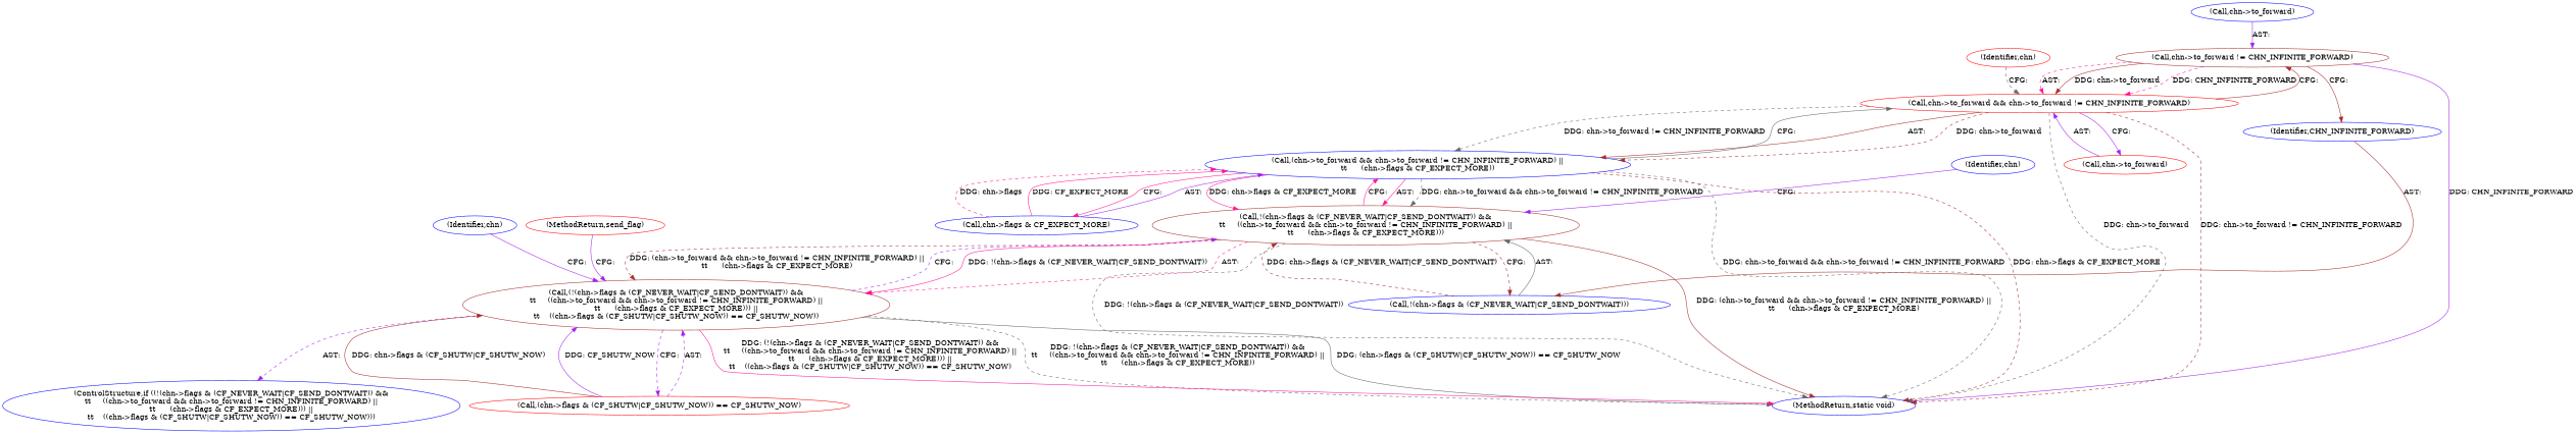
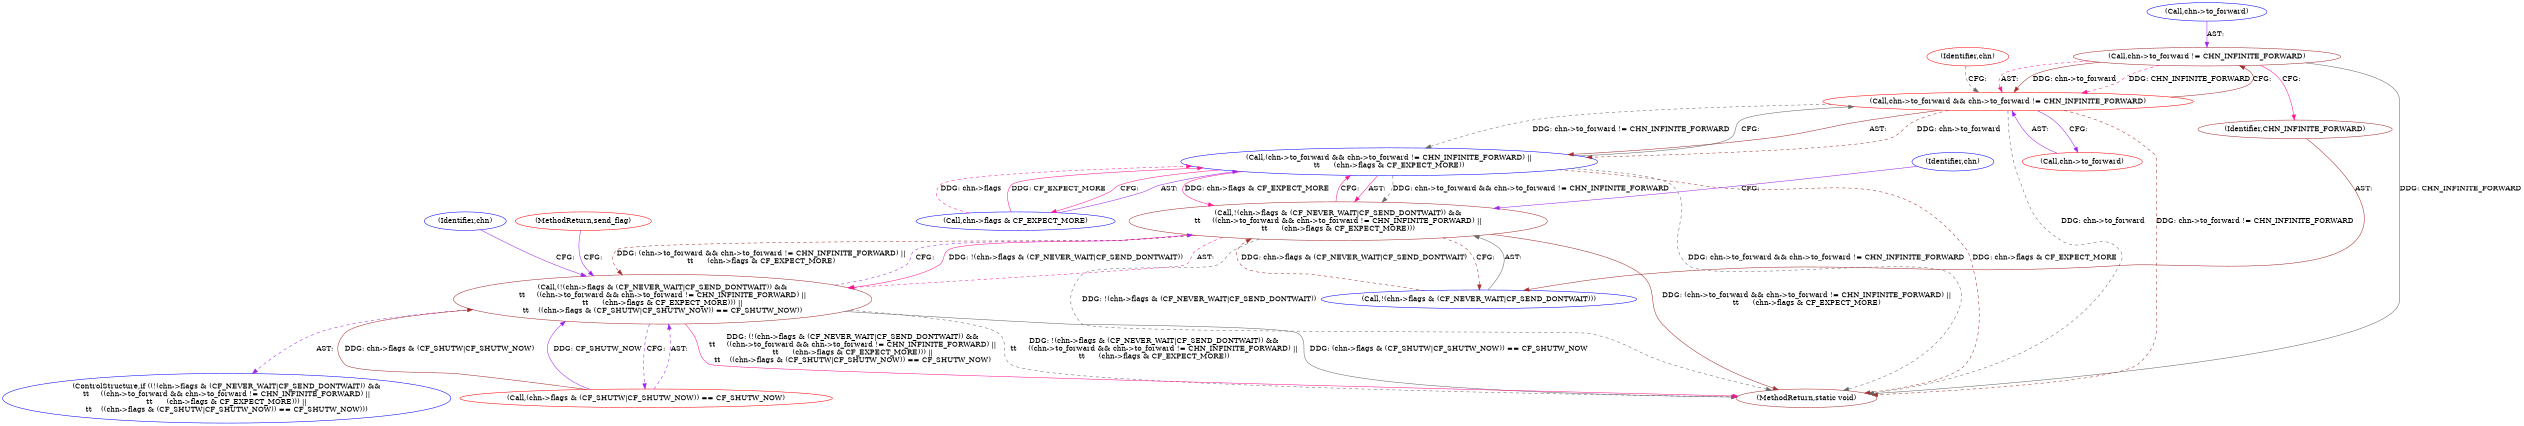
  digraph {
    node [color=blue]
    edge [color=purple style=solid]
    n1 [color=brown label="(Call,chn->to_forward != CHN_INFINITE_FORWARD)"]
    n2 [color=red label="(Call,chn->to_forward && chn->to_forward != CHN_INFINITE_FORWARD)"]
-   n3 [label="(MethodReturn,static void)"]
-   n4 [label="(Identifier,CHN_INFINITE_FORWARD)"]
+   n3 [color=brown label="(MethodReturn,static void)"]
+   n4 [color=brown label="(Identifier,CHN_INFINITE_FORWARD)"]
    n5 [label="(Call,(chn->to_forward && chn->to_forward != CHN_INFINITE_FORWARD) ||\n\t\t      (chn->flags & CF_EXPECT_MORE))"]
    n6 [color=red label="(Call,chn->to_forward)"]
    n7 [label="(Call,!(chn->flags & (CF_NEVER_WAIT|CF_SEND_DONTWAIT)))"]
    n8 [color=brown label="(Call,!(chn->flags & (CF_NEVER_WAIT|CF_SEND_DONTWAIT)) &&\n\t\t     ((chn->to_forward && chn->to_forward != CHN_INFINITE_FORWARD) ||\n\t\t      (chn->flags & CF_EXPECT_MORE)))"]
    n9 [label="(Call,chn->flags & CF_EXPECT_MORE)"]
    n10 [color=brown label="(Call,(!(chn->flags & (CF_NEVER_WAIT|CF_SEND_DONTWAIT)) &&\n\t\t     ((chn->to_forward && chn->to_forward != CHN_INFINITE_FORWARD) ||\n\t\t      (chn->flags & CF_EXPECT_MORE))) ||\n\t\t    ((chn->flags & (CF_SHUTW|CF_SHUTW_NOW)) == CF_SHUTW_NOW))"]
    n11 [label="(ControlStructure,if ((!(chn->flags & (CF_NEVER_WAIT|CF_SEND_DONTWAIT)) &&\n\t\t     ((chn->to_forward && chn->to_forward != CHN_INFINITE_FORWARD) ||\n\t\t      (chn->flags & CF_EXPECT_MORE))) ||\n\t\t    ((chn->flags & (CF_SHUTW|CF_SHUTW_NOW)) == CF_SHUTW_NOW)))"]
    n12 [color=red label="(Call,(chn->flags & (CF_SHUTW|CF_SHUTW_NOW)) == CF_SHUTW_NOW)"]
    n13 [label="(Identifier,chn)"]
    n14 [color=red label="(Identifier,chn)"]
    n15 [label="(Identifier,chn)"]
    n16 [label="(Call,chn->to_forward)"]
    n17 [color=red label="(MethodReturn,send_flag)"]
    n1 -> n2 [color=deeppink label="AST: " style=dashed]
    n1 -> n2 [color=brown label="DDG: chn->to_forward"]
    n1 -> n2 [color=deeppink label="DDG: CHN_INFINITE_FORWARD" style=dashed]
-   n1 -> n3 [label="DDG: CHN_INFINITE_FORWARD"]
-   n1 -> n4 [color=brown label="CFG: "]
+   n1 -> n3 [color=gray40 label="DDG: CHN_INFINITE_FORWARD"]
+   n1 -> n4 [color=deeppink label="CFG: "]
    n2 -> n1 [color=brown label="CFG: "]
    n2 -> n3 [color=brown label="DDG: chn->to_forward != CHN_INFINITE_FORWARD" style=dashed]
    n2 -> n3 [color=gray40 label="DDG: chn->to_forward" style=dashed]
    n2 -> n5 [color=brown label="AST: "]
    n2 -> n5 [color=brown label="DDG: chn->to_forward" style=dashed]
    n2 -> n5 [color=gray40 label="DDG: chn->to_forward != CHN_INFINITE_FORWARD" style=dashed]
    n2 -> n6 [label="CFG: "]
    n4 -> n7 [color=brown label="AST: "]
    n5 -> n2 [color=gray40 label="CFG: "]
    n5 -> n3 [color=brown label="DDG: chn->flags & CF_EXPECT_MORE" style=dashed]
    n5 -> n3 [color=gray40 label="DDG: chn->to_forward && chn->to_forward != CHN_INFINITE_FORWARD" style=dashed]
    n5 -> n8 [color=deeppink label="AST: "]
    n5 -> n8 [color=gray40 label="DDG: chn->to_forward && chn->to_forward != CHN_INFINITE_FORWARD" style=dashed]
    n5 -> n8 [color=deeppink label="DDG: chn->flags & CF_EXPECT_MORE"]
    n5 -> n9 [color=deeppink label="CFG: "]
    n6 -> n2 [label="AST: "]
    n7 -> n8 [color=gray40 label="AST: "]
    n7 -> n8 [color=brown label="DDG: chn->flags & (CF_NEVER_WAIT|CF_SEND_DONTWAIT)" style=dashed]
    n8 -> n3 [color=brown label="DDG: (chn->to_forward && chn->to_forward != CHN_INFINITE_FORWARD) ||\n\t\t      (chn->flags & CF_EXPECT_MORE)"]
    n8 -> n3 [color=gray40 label="DDG: !(chn->flags & (CF_NEVER_WAIT|CF_SEND_DONTWAIT))" style=dashed]
    n8 -> n5 [color=deeppink label="CFG: "]
    n8 -> n7 [color=brown label="CFG: " style=dashed]
    n8 -> n10 [color=deeppink label="AST: " style=dashed]
    n8 -> n10 [color=deeppink label="DDG: !(chn->flags & (CF_NEVER_WAIT|CF_SEND_DONTWAIT))"]
    n8 -> n10 [color=brown label="DDG: (chn->to_forward && chn->to_forward != CHN_INFINITE_FORWARD) ||\n\t\t      (chn->flags & CF_EXPECT_MORE)" style=dashed]
    n9 -> n5 [label="AST: "]
    n9 -> n5 [color=deeppink label="DDG: chn->flags" style=dashed]
    n9 -> n5 [color=deeppink label="DDG: CF_EXPECT_MORE"]
    n10 -> n3 [color=gray40 label="DDG: !(chn->flags & (CF_NEVER_WAIT|CF_SEND_DONTWAIT)) &&\n\t\t     ((chn->to_forward && chn->to_forward != CHN_INFINITE_FORWARD) ||\n\t\t      (chn->flags & CF_EXPECT_MORE))" style=dashed]
    n10 -> n3 [color=gray40 label="DDG: (chn->flags & (CF_SHUTW|CF_SHUTW_NOW)) == CF_SHUTW_NOW"]
    n10 -> n3 [color=deeppink label="DDG: (!(chn->flags & (CF_NEVER_WAIT|CF_SEND_DONTWAIT)) &&\n\t\t     ((chn->to_forward && chn->to_forward != CHN_INFINITE_FORWARD) ||\n\t\t      (chn->flags & CF_EXPECT_MORE))) ||\n\t\t    ((chn->flags & (CF_SHUTW|CF_SHUTW_NOW)) == CF_SHUTW_NOW)"]
    n10 -> n8 [label="CFG: " style=dashed]
    n10 -> n11 [label="AST: " style=dashed]
    n10 -> n12 [label="CFG: " style=dashed]
    n12 -> n10 [label="AST: " style=dashed]
    n12 -> n10 [color=brown label="DDG: chn->flags & (CF_SHUTW|CF_SHUTW_NOW)"]
    n12 -> n10 [label="DDG: CF_SHUTW_NOW"]
    n13 -> n10 [label="CFG: "]
    n14 -> n2 [color=gray40 label="CFG: " style=dashed]
    n15 -> n8 [label="CFG: "]
    n16 -> n1 [label="AST: "]
    n17 -> n10 [label="CFG: "]
  }
